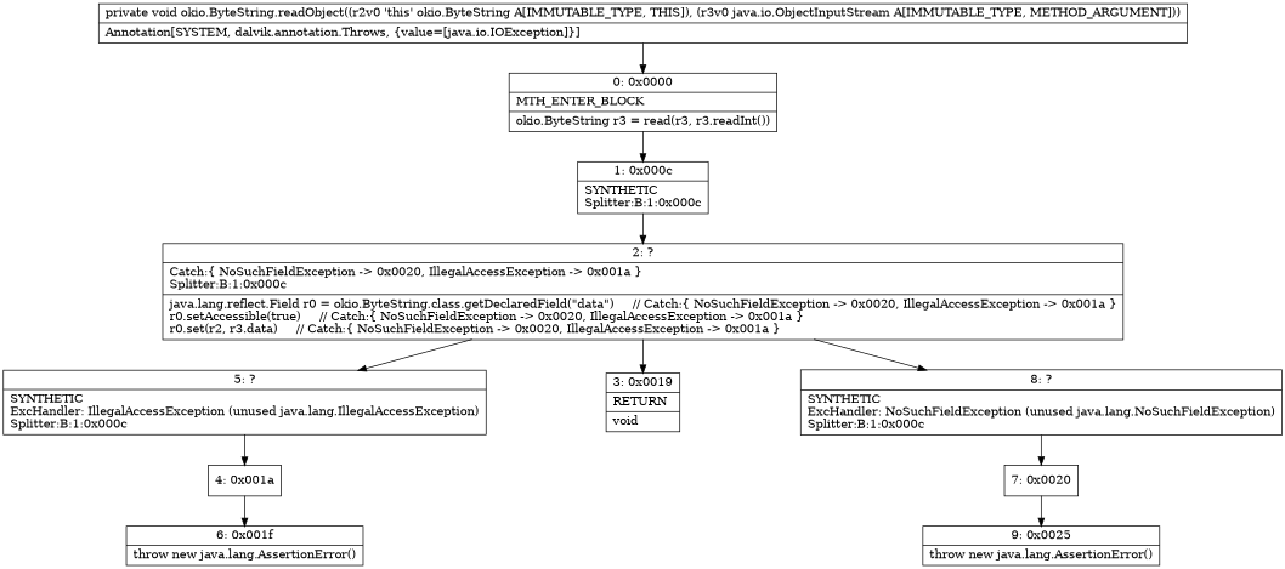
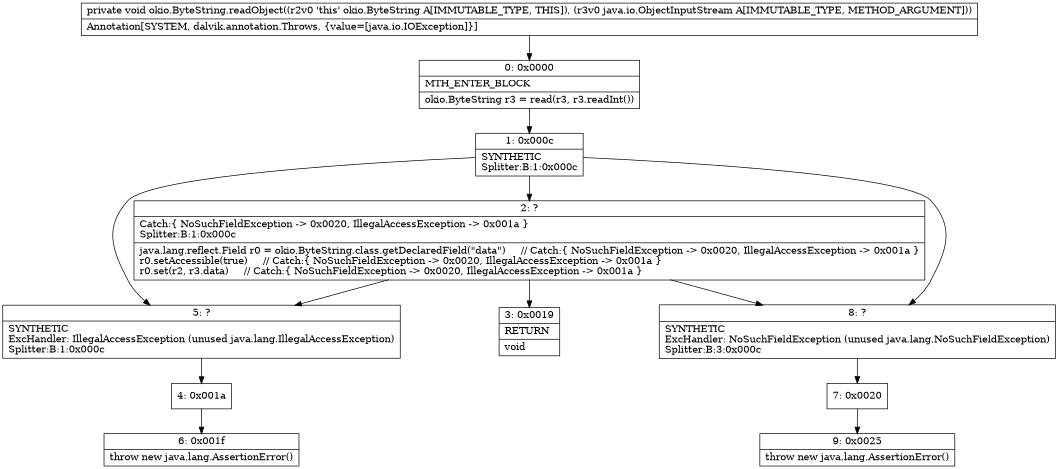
  digraph {
    node [shape=record]
    n1 [label="{0\:\ 0x0000|MTH_ENTER_BLOCK\l|okio.ByteString r3 = read(r3, r3.readInt())\l}"]
    n2 [label="{1\:\ 0x000c|SYNTHETIC\lSplitter:B:1:0x000c\l}"]
    n3 [label="{2\:\ ?|Catch:\{ NoSuchFieldException \-\> 0x0020, IllegalAccessException \-\> 0x001a \}\lSplitter:B:1:0x000c\l|java.lang.reflect.Field r0 = okio.ByteString.class.getDeclaredField(\"data\")     \/\/ Catch:\{ NoSuchFieldException \-\> 0x0020, IllegalAccessException \-\> 0x001a \}\lr0.setAccessible(true)     \/\/ Catch:\{ NoSuchFieldException \-\> 0x0020, IllegalAccessException \-\> 0x001a \}\lr0.set(r2, r3.data)     \/\/ Catch:\{ NoSuchFieldException \-\> 0x0020, IllegalAccessException \-\> 0x001a \}\l}"]
    n4 [label="{5\:\ ?|SYNTHETIC\lExcHandler: IllegalAccessException (unused java.lang.IllegalAccessException)\lSplitter:B:1:0x000c\l}"]
-   n5 [label="{8\:\ ?|SYNTHETIC\lExcHandler: NoSuchFieldException (unused java.lang.NoSuchFieldException)\lSplitter:B:1:0x000c\l}"]
+   n5 [label="{8\:\ ?|SYNTHETIC\lExcHandler: NoSuchFieldException (unused java.lang.NoSuchFieldException)\lSplitter:B:3:0x000c\l}"]
    n6 [label="{3\:\ 0x0019|RETURN\l|void\l}"]
    n7 [label="{4\:\ 0x001a}"]
    n8 [label="{7\:\ 0x0020}"]
    n9 [label="{6\:\ 0x001f|throw new java.lang.AssertionError()\l}"]
    n10 [label="{9\:\ 0x0025|throw new java.lang.AssertionError()\l}"]
    n11 [label="{private void okio.ByteString.readObject((r2v0 'this' okio.ByteString A[IMMUTABLE_TYPE, THIS]), (r3v0 java.io.ObjectInputStream A[IMMUTABLE_TYPE, METHOD_ARGUMENT]))  | Annotation[SYSTEM, dalvik.annotation.Throws, \{value=[java.io.IOException]\}]\l}"]
    n1 -> n2
    n2 -> n3
+   n2 -> n4
+   n2 -> n5
    n3 -> n4
    n3 -> n5
    n3 -> n6
    n4 -> n7
    n5 -> n8
    n7 -> n9
    n8 -> n10
    n11 -> n1
  }
